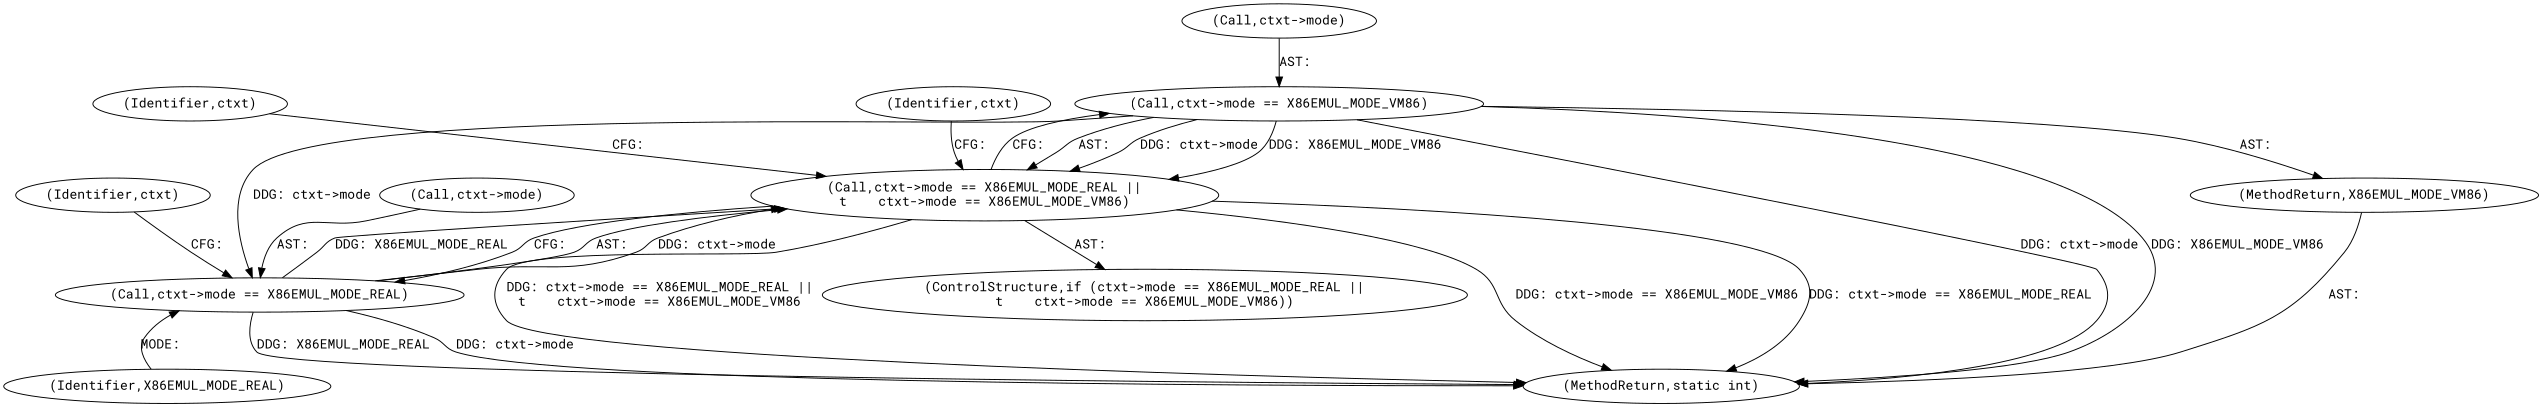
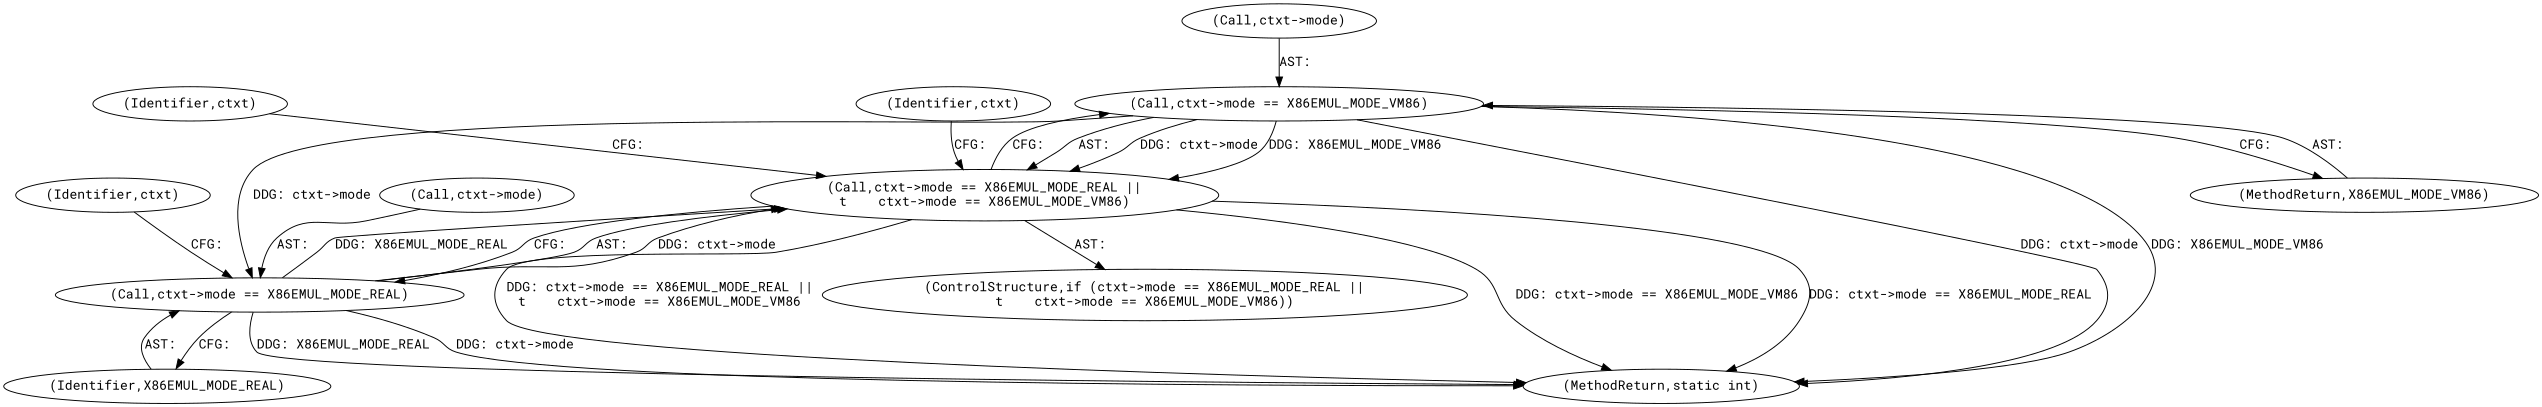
  digraph {
    fontname="Roboto Mono"
    node [fontname="Roboto Mono"]
    edge [fontname="Roboto Mono"]
    n1 [label="(Call,ctxt->mode == X86EMUL_MODE_VM86)"]
    n2 [label="(Call,ctxt->mode == X86EMUL_MODE_REAL ||\n\t    ctxt->mode == X86EMUL_MODE_VM86)"]
    n3 [label="(MethodReturn,static int)"]
    n4 [label="(MethodReturn,X86EMUL_MODE_VM86)"]
    n5 [label="(Call,ctxt->mode == X86EMUL_MODE_REAL)"]
    n6 [label="(ControlStructure,if (ctxt->mode == X86EMUL_MODE_REAL ||\n\t    ctxt->mode == X86EMUL_MODE_VM86))"]
    n7 [label="(Identifier,X86EMUL_MODE_REAL)"]
    n8 [label="(Identifier,ctxt)"]
    n9 [label="(Identifier,ctxt)"]
    n10 [label="(Call,ctxt->mode)"]
    n11 [label="(Identifier,ctxt)"]
    n12 [label="(Call,ctxt->mode)"]
    n1 -> n2 [label="AST: "]
    n1 -> n2 [label="DDG: ctxt->mode"]
    n1 -> n2 [label="DDG: X86EMUL_MODE_VM86"]
    n1 -> n3 [label="DDG: ctxt->mode"]
    n1 -> n3 [label="DDG: X86EMUL_MODE_VM86"]
-   n1 -> n4 [label="AST: "]
+   n1 -> n4 [label="CFG: "]
    n1 -> n5 [label="DDG: ctxt->mode"]
    n2 -> n1 [label="CFG: "]
    n2 -> n3 [label="DDG: ctxt->mode == X86EMUL_MODE_REAL ||\n\t    ctxt->mode == X86EMUL_MODE_VM86"]
    n2 -> n3 [label="DDG: ctxt->mode == X86EMUL_MODE_VM86"]
    n2 -> n3 [label="DDG: ctxt->mode == X86EMUL_MODE_REAL"]
    n2 -> n5 [label="CFG: "]
    n2 -> n6 [label="AST: "]
-   n4 -> n3 [label="AST: "]
+   n4 -> n1 [label="AST: "]
    n5 -> n2 [label="AST: "]
    n5 -> n2 [label="DDG: ctxt->mode"]
    n5 -> n2 [label="DDG: X86EMUL_MODE_REAL"]
    n5 -> n3 [label="DDG: ctxt->mode"]
    n5 -> n3 [label="DDG: X86EMUL_MODE_REAL"]
-   n7 -> n5 [label="MODE: "]
+   n5 -> n7 [label="CFG: "]
+   n7 -> n5 [label="AST: "]
    n8 -> n2 [label="CFG: "]
    n9 -> n2 [label="CFG: "]
    n10 -> n5 [label="AST: "]
    n11 -> n5 [label="CFG: "]
    n12 -> n1 [label="AST: "]
  }
